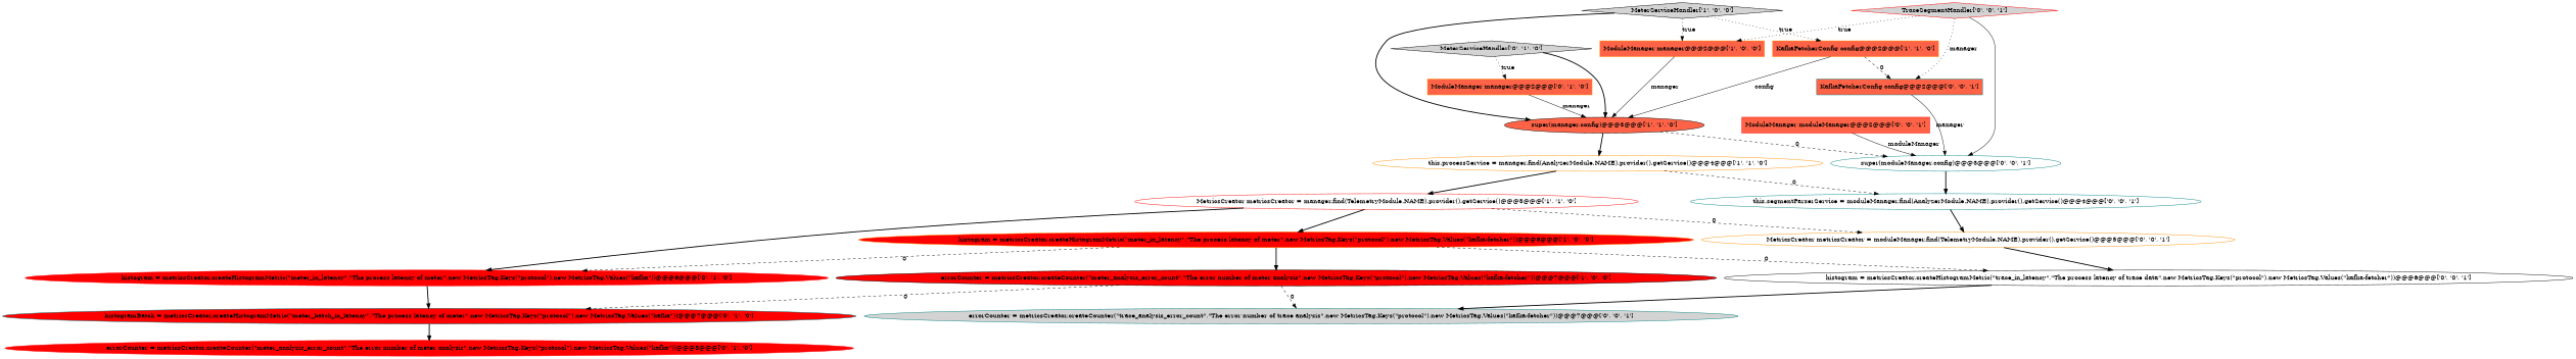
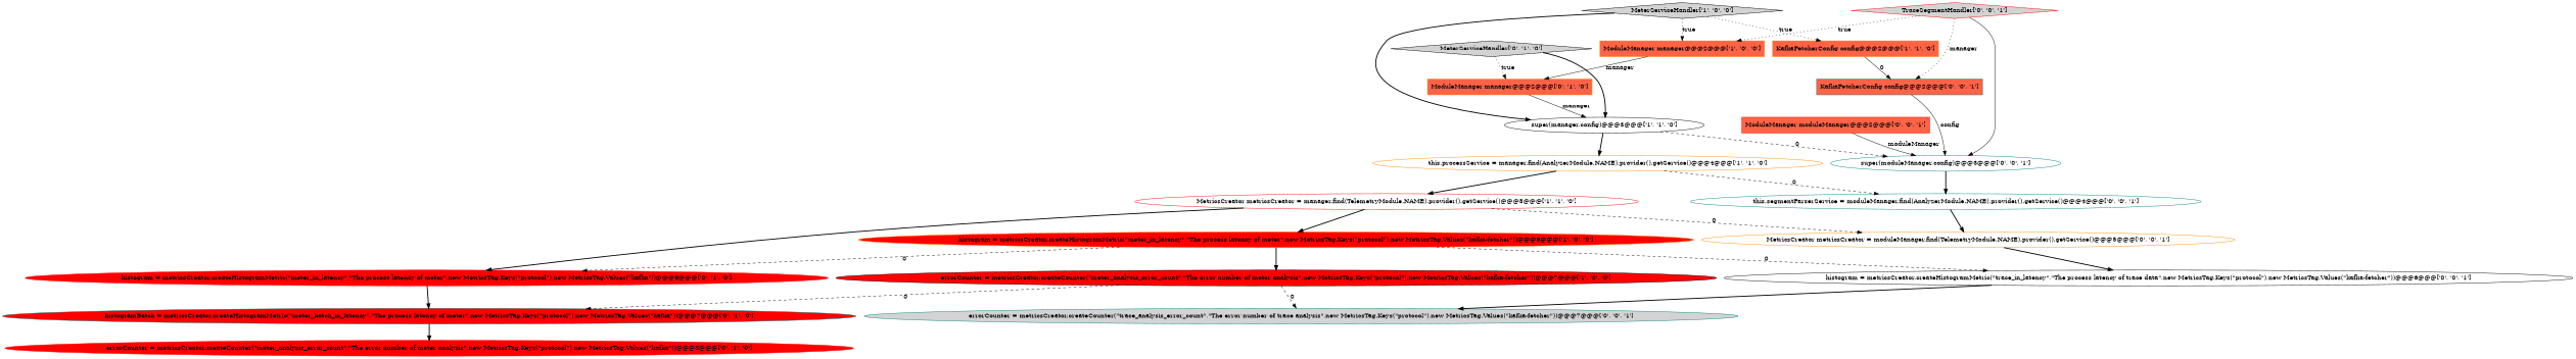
  digraph {
    node [color=darkorange fillcolor=white shape=ellipse style=filled]
    edge [style=bold]
    n1 [color=black fillcolor=lightgray label="MeterServiceHandler['1', '0', '0']" shape=diamond]
    n2 [fillcolor=tomato label="KafkaFetcherConfig config@@@2@@@['1', '1', '0']" shape=box]
-   n3 [color=black fillcolor=tomato label="super(manager,config)@@@3@@@['1', '1', '0']"]
+   n3 [color=black label="super(manager,config)@@@3@@@['1', '1', '0']"]
    n4 [fillcolor=tomato label="ModuleManager manager@@@2@@@['1', '0', '0']" shape=box]
    n5 [color=teal fillcolor=tomato label="KafkaFetcherConfig config@@@2@@@['0', '0', '1']" shape=box]
    n6 [label="this.processService = manager.find(AnalyzerModule.NAME).provider().getService()@@@4@@@['1', '1', '0']"]
    n7 [color=teal label="super(moduleManager,config)@@@3@@@['0', '0', '1']"]
    n8 [color=teal label="this.segmentParserService = moduleManager.find(AnalyzerModule.NAME).provider().getService()@@@4@@@['0', '0', '1']"]
    n9 [color=red label="MetricsCreator metricsCreator = manager.find(TelemetryModule.NAME).provider().getService()@@@5@@@['1', '1', '0']"]
    n10 [label="MetricsCreator metricsCreator = moduleManager.find(TelemetryModule.NAME).provider().getService()@@@5@@@['0', '0', '1']"]
    n11 [fillcolor=red label="histogram = metricsCreator.createHistogramMetric(\"meter_in_latency\",\"The process latency of meter\",new MetricsTag.Keys(\"protocol\"),new MetricsTag.Values(\"kafka-fetcher\"))@@@6@@@['1', '0', '0']"]
    n12 [color=red fillcolor=red label="histogram = metricsCreator.createHistogramMetric(\"meter_in_latency\",\"The process latency of meter\",new MetricsTag.Keys(\"protocol\"),new MetricsTag.Values(\"kafka\"))@@@6@@@['0', '1', '0']"]
    n13 [color=teal fillcolor=red label="histogramBatch = metricsCreator.createHistogramMetric(\"meter_batch_in_latency\",\"The process latency of meter\",new MetricsTag.Keys(\"protocol\"),new MetricsTag.Values(\"kafka\"))@@@7@@@['0', '1', '0']"]
    n14 [color=red fillcolor=red label="errorCounter = metricsCreator.createCounter(\"meter_analysis_error_count\",\"The error number of meter analysis\",new MetricsTag.Keys(\"protocol\"),new MetricsTag.Values(\"kafka\"))@@@8@@@['0', '1', '0']"]
    n15 [fillcolor=tomato label="ModuleManager manager@@@2@@@['0', '1', '0']" shape=box]
    n16 [color=black label="histogram = metricsCreator.createHistogramMetric(\"trace_in_latency\",\"The process latency of trace data\",new MetricsTag.Keys(\"protocol\"),new MetricsTag.Values(\"kafka-fetcher\"))@@@6@@@['0', '0', '1']"]
    n17 [color=teal fillcolor=lightgray label="errorCounter = metricsCreator.createCounter(\"trace_analysis_error_count\",\"The error number of trace analysis\",new MetricsTag.Keys(\"protocol\"),new MetricsTag.Values(\"kafka-fetcher\"))@@@7@@@['0', '0', '1']"]
    n18 [color=black fillcolor=red label="errorCounter = metricsCreator.createCounter(\"meter_analysis_error_count\",\"The error number of meter analysis\",new MetricsTag.Keys(\"protocol\"),new MetricsTag.Values(\"kafka-fetcher\"))@@@7@@@['1', '0', '0']"]
    n19 [color=red fillcolor=tomato label="ModuleManager moduleManager@@@2@@@['0', '0', '1']" shape=box]
    n20 [color=red fillcolor=lightgray label="TraceSegmentHandler['0', '0', '1']" shape=diamond]
    n21 [color=black fillcolor=lightgray label="MeterServiceHandler['0', '1', '0']" shape=diamond]
    n1 -> n2 [label=true style=dotted]
    n1 -> n3
    n1 -> n4 [label=true style=dotted]
-   n2 -> n3 [label=config style=solid]
-   n2 -> n5 [label=0 style=dashed]
+   n2 -> n5 [label=0 style=solid]
    n3 -> n6
    n3 -> n7 [label=0 style=dashed]
-   n4 -> n3 [label=manager style=solid]
-   n5 -> n7 [label=manager style=solid]
+   n4 -> n15 [label=manager style=solid]
+   n5 -> n7 [label=config style=solid]
    n6 -> n8 [label=0 style=dashed]
    n6 -> n9
    n7 -> n8
    n8 -> n10
    n9 -> n10 [label=0 style=dashed]
    n9 -> n11
    n9 -> n12
    n10 -> n16
    n11 -> n12 [label=0 style=dashed]
    n11 -> n16 [label=0 style=dashed]
    n11 -> n18
    n12 -> n13
    n13 -> n14
    n15 -> n3 [label=manager style=solid]
    n16 -> n17
    n18 -> n13 [label=0 style=dashed]
    n18 -> n17 [label=0 style=dashed]
    n19 -> n7 [label=moduleManager style=solid]
    n20 -> n4 [label=true style=dotted]
    n20 -> n5 [label=manager style=dotted]
    n20 -> n7 [style=solid]
    n21 -> n3
    n21 -> n15 [label=true style=dotted]
  }
